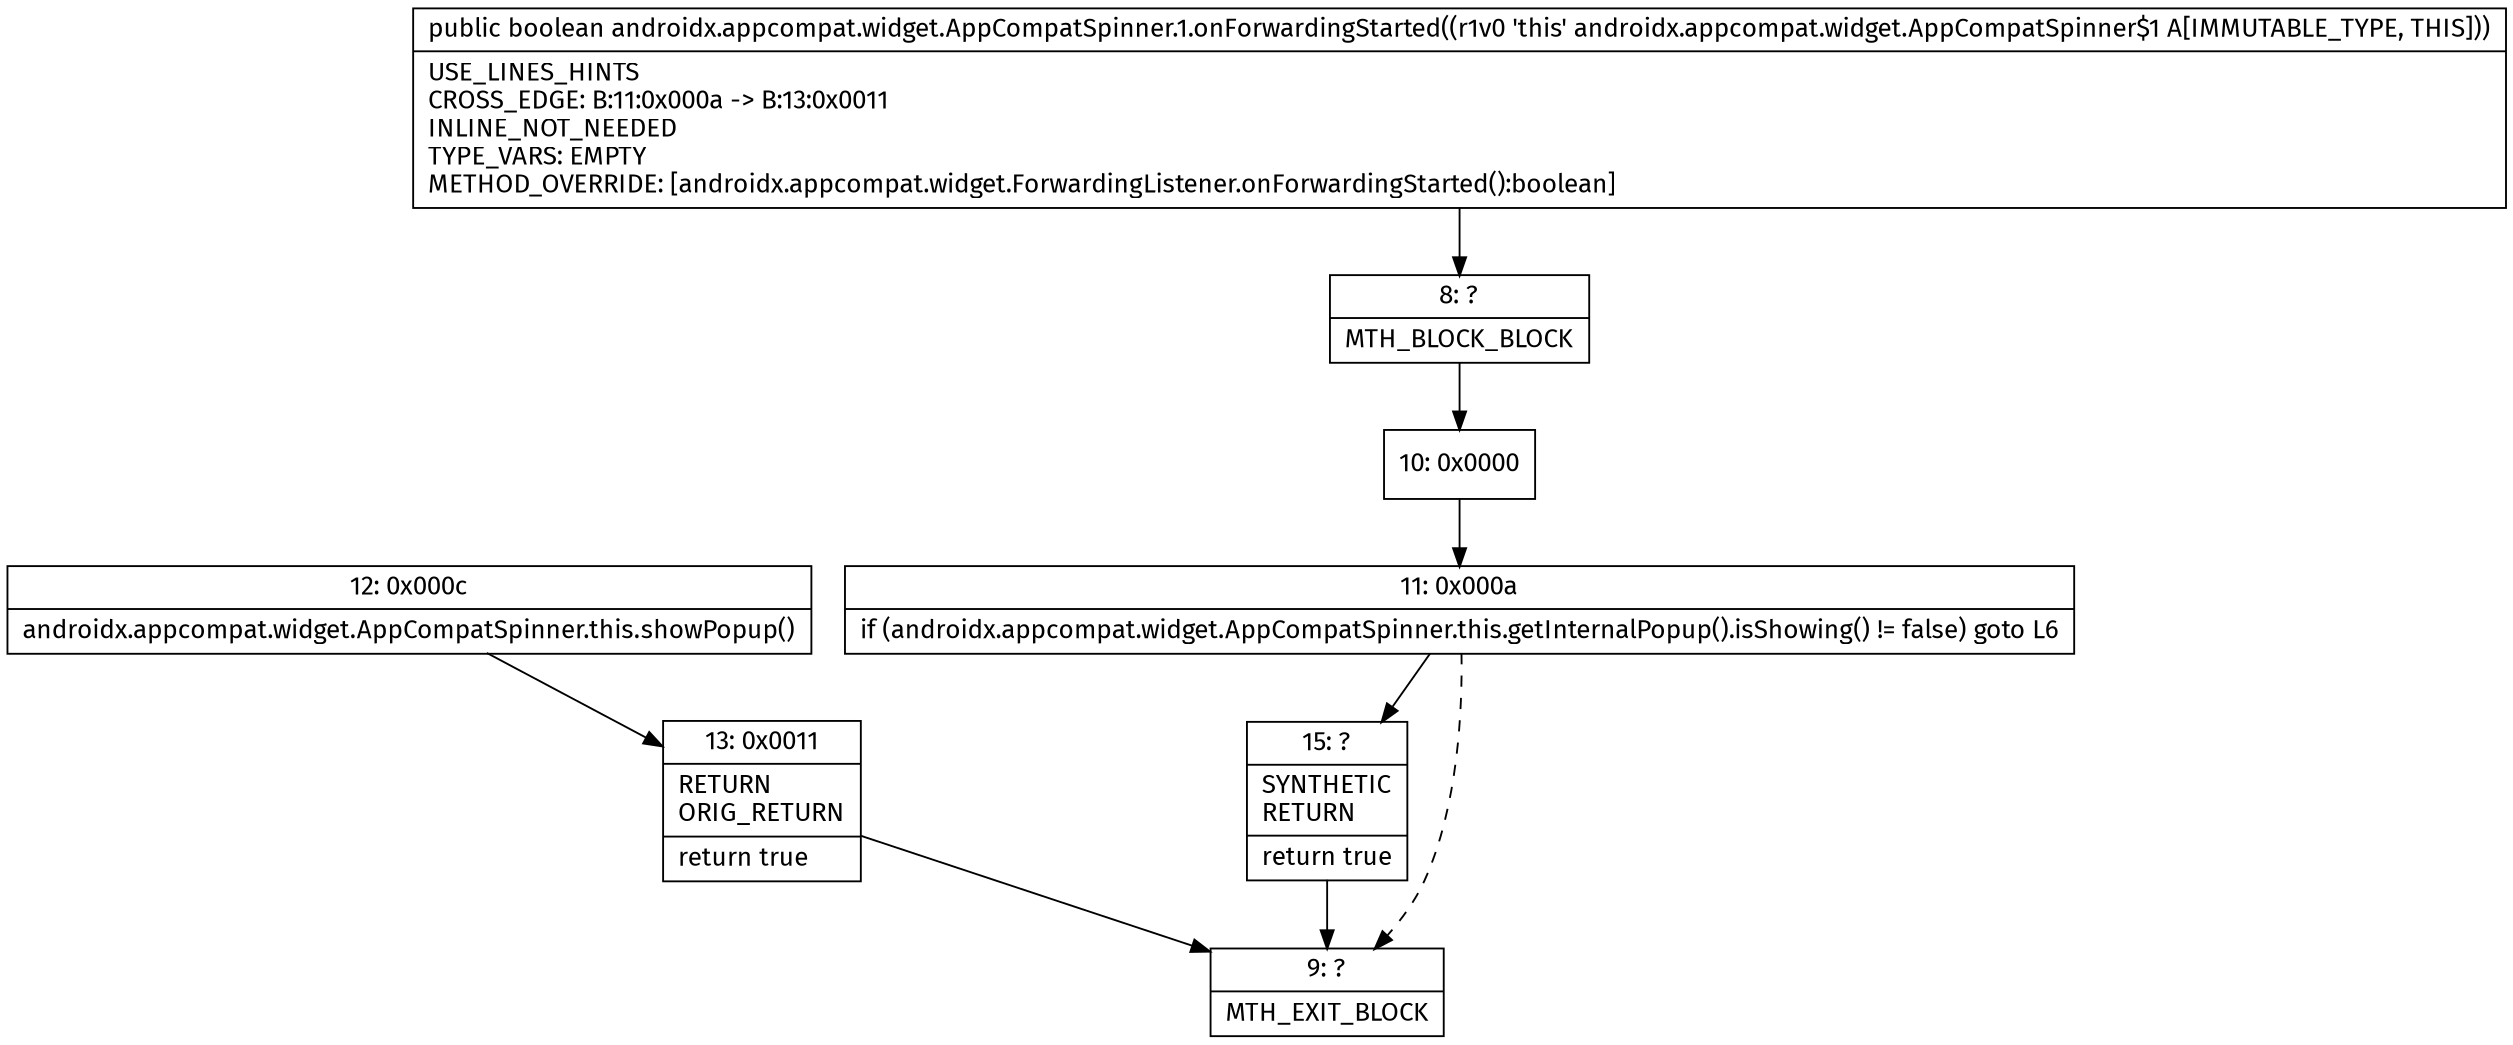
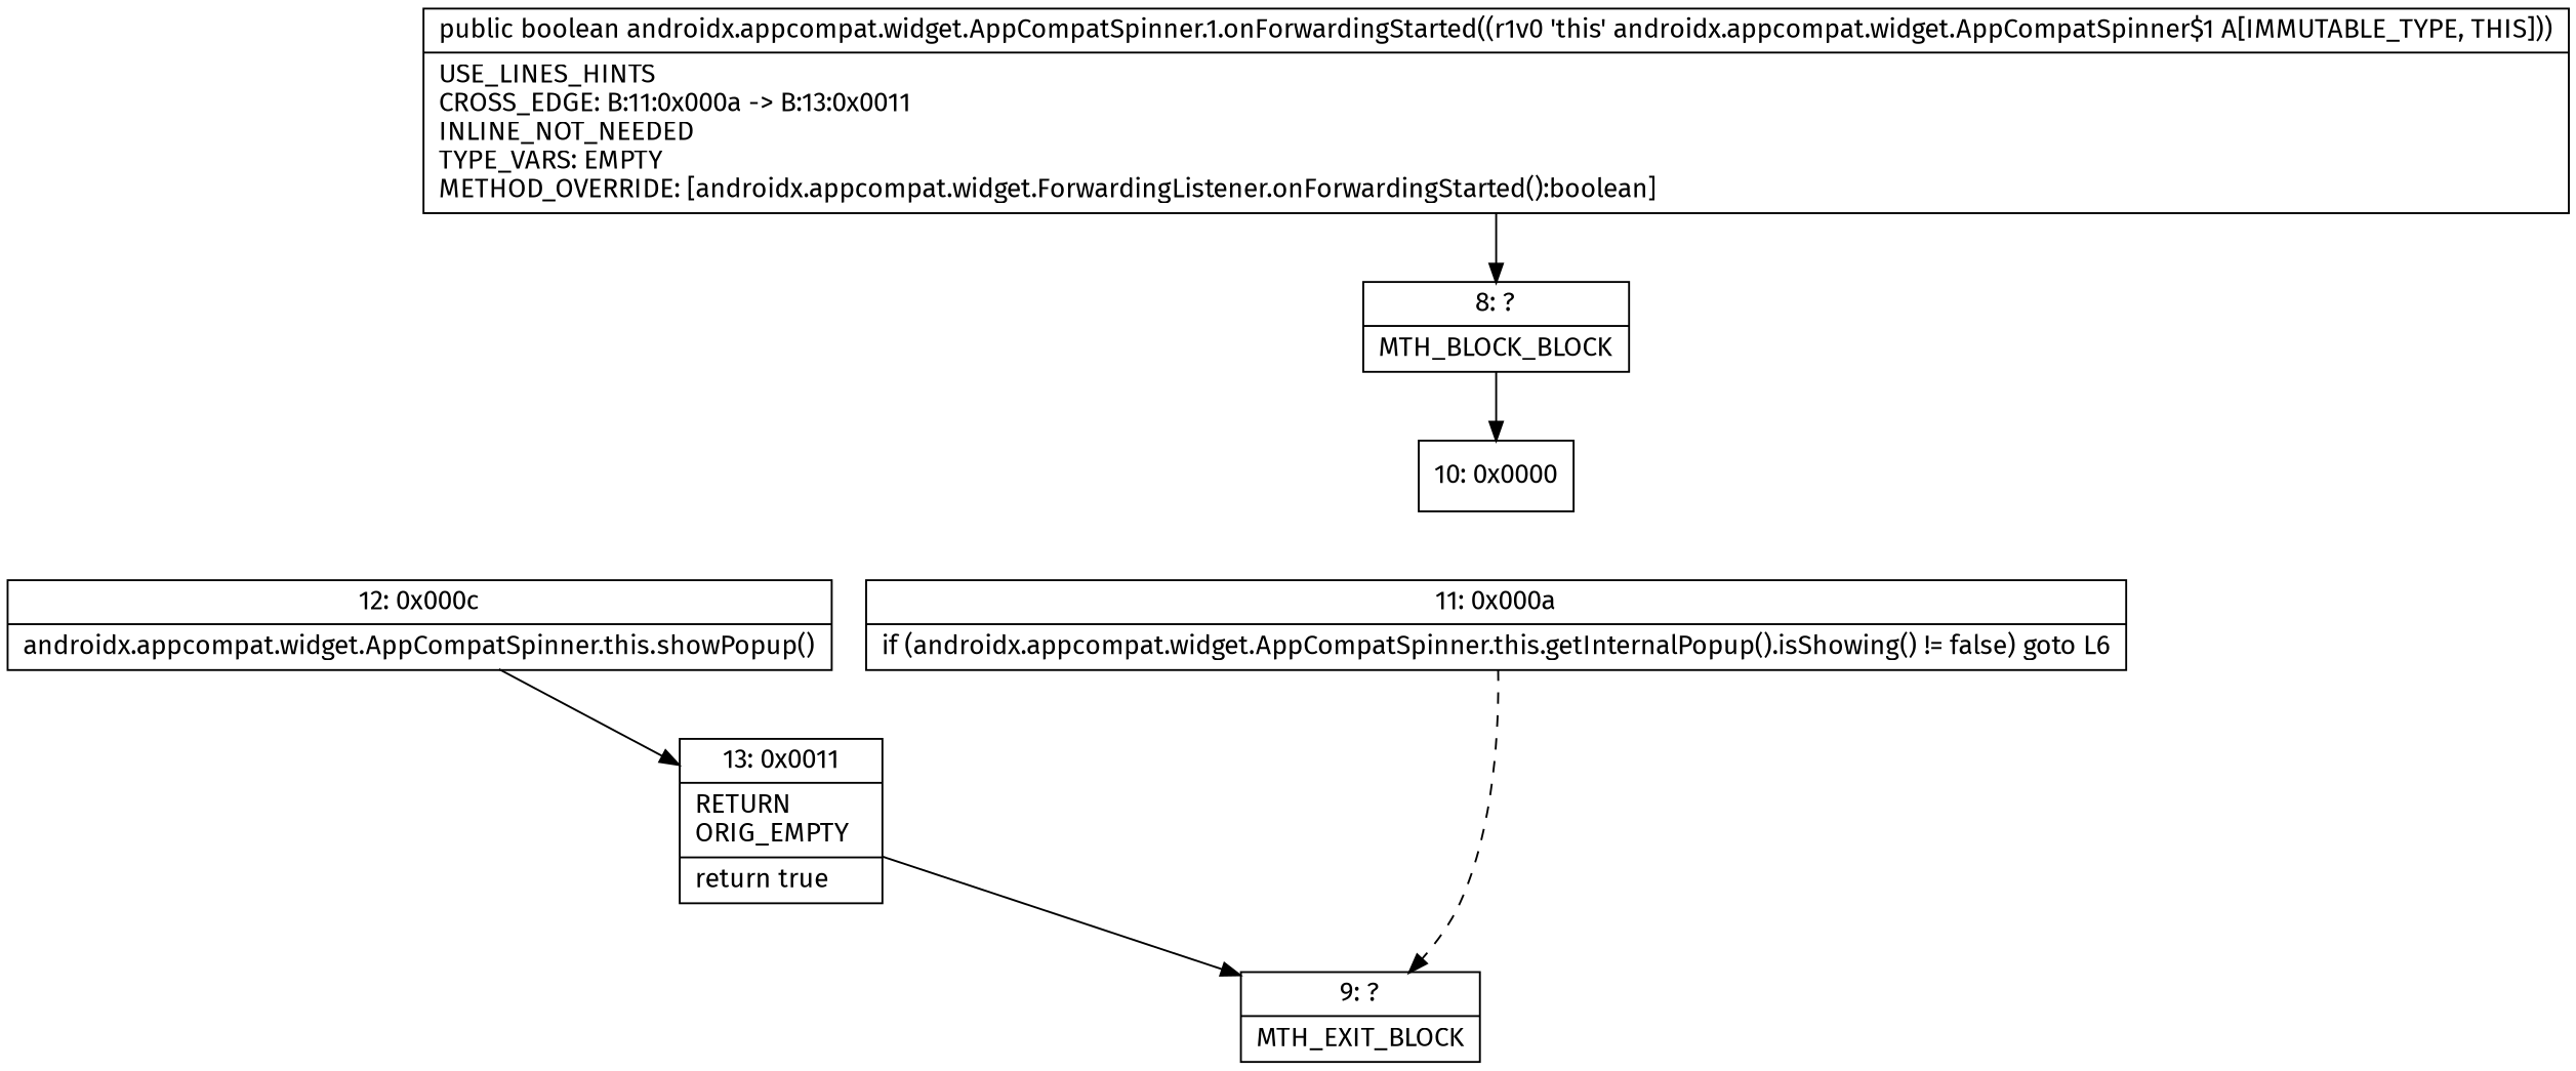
  digraph {
    fontname="Fira Sans"
    node [fontname="Fira Sans" shape=record]
    edge [fontname="Fira Sans"]
    n1 [label="{8\:\ ?|MTH_BLOCK_BLOCK\l}"]
    n2 [label="{10\:\ 0x0000}"]
    n3 [label="{11\:\ 0x000a|if (androidx.appcompat.widget.AppCompatSpinner.this.getInternalPopup().isShowing() != false) goto L6\l}"]
-   n4 [label="{15\:\ ?|SYNTHETIC\lRETURN\l|return true\l}"]
    n5 [label="{9\:\ ?|MTH_EXIT_BLOCK\l}"]
    n6 [label="{12\:\ 0x000c|androidx.appcompat.widget.AppCompatSpinner.this.showPopup()\l}"]
-   n7 [label="{13\:\ 0x0011|RETURN\lORIG_RETURN\l|return true\l}"]
+   n7 [label="{13\:\ 0x0011|RETURN\lORIG_EMPTY\l|return true\l}"]
    n8 [label="{public boolean androidx.appcompat.widget.AppCompatSpinner.1.onForwardingStarted((r1v0 'this' androidx.appcompat.widget.AppCompatSpinner$1 A[IMMUTABLE_TYPE, THIS]))  | USE_LINES_HINTS\lCROSS_EDGE: B:11:0x000a \-\> B:13:0x0011\lINLINE_NOT_NEEDED\lTYPE_VARS: EMPTY\lMETHOD_OVERRIDE: [androidx.appcompat.widget.ForwardingListener.onForwardingStarted():boolean]\l}"]
    n1 -> n2
-   n2 -> n3
-   n3 -> n4
    n3 -> n5 [style=dashed]
-   n4 -> n5
    n6 -> n7
    n7 -> n5
    n8 -> n1
  }
